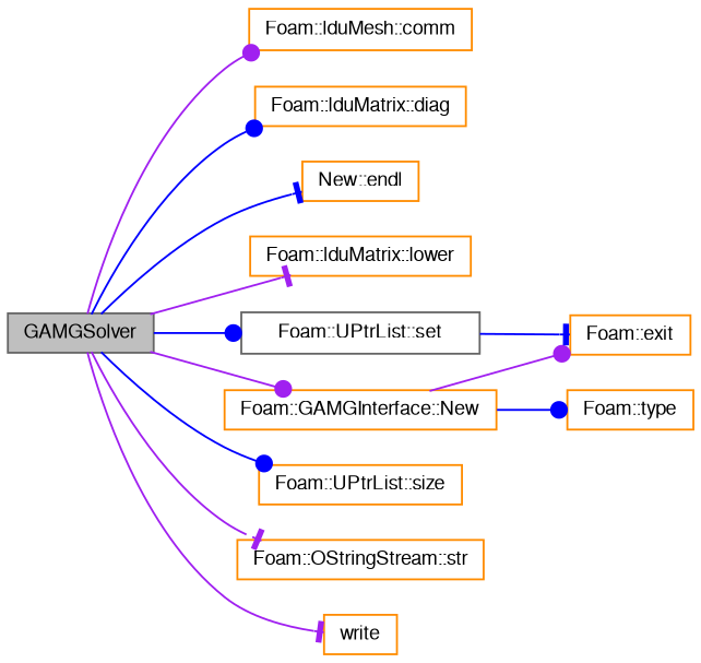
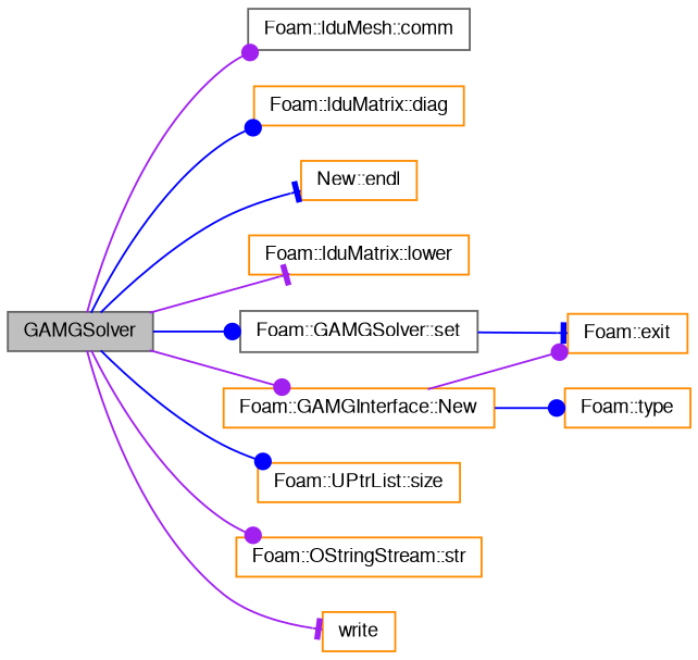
  digraph {
    rankdir=LR
    node [color=darkorange fontname=FreeSans fontsize=10 shape=record]
    edge [arrowhead=dot color=purple fontname=FreeSans fontsize=10 labelfontname=FreeSans labelfontsize=10 style=solid]
    n1 [color=gray40 fillcolor=grey75 fontcolor=black height=0.2 label=GAMGSolver style=filled width=0.4]
-   n2 [height=0.2 label="Foam::lduMesh::comm" width=0.4]
+   n2 [color=gray40 height=0.2 label="Foam::lduMesh::comm" width=0.4]
    n3 [height=0.2 label="Foam::lduMatrix::diag" width=0.4]
    n4 [height=0.2 label="New::endl" width=0.4]
    n5 [height=0.2 label="Foam::lduMatrix::lower" width=0.4]
    n6 [height=0.2 label="Foam::GAMGInterface::New" width=0.4]
-   n7 [color=gray40 height=0.2 label="Foam::UPtrList::set" width=0.4]
+   n7 [color=gray40 height=0.2 label="Foam::GAMGSolver::set" width=0.4]
    n8 [height=0.2 label="Foam::UPtrList::size" width=0.4]
    n9 [height=0.2 label="Foam::OStringStream::str" width=0.4]
    n10 [height=0.2 label=write width=0.4]
    n11 [height=0.2 label="Foam::exit" width=0.4]
    n12 [height=0.2 label="Foam::type" width=0.4]
    n1 -> n2
    n1 -> n3 [color=blue]
    n1 -> n4 [arrowhead=tee color=blue]
    n1 -> n5 [arrowhead=tee]
    n1 -> n6
    n1 -> n7 [color=blue]
    n1 -> n8 [color=blue]
-   n1 -> n9 [arrowhead=tee]
+   n1 -> n9
    n1 -> n10 [arrowhead=tee]
    n6 -> n11
    n6 -> n12 [color=blue]
    n7 -> n11 [arrowhead=tee color=blue]
  }
